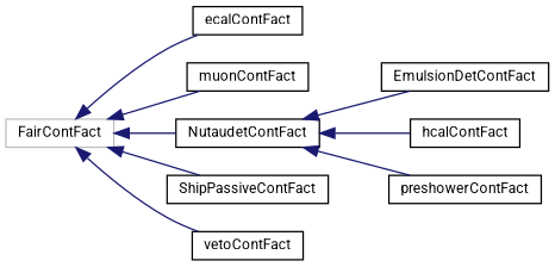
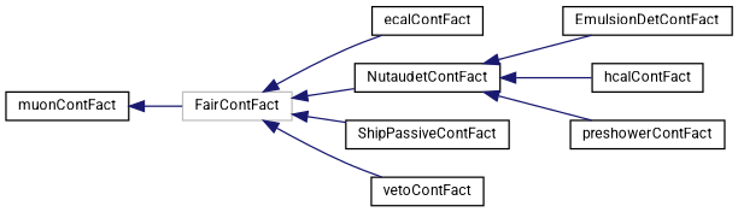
  digraph {
    fontname=Roboto
    rankdir=LR
    node [color=black fillcolor=white fontname=Roboto fontsize=10 shape=record style=filled]
    edge [color=midnightblue dir=back fontname=Roboto fontsize=10 labelfontname=Helvetica labelfontsize=10 style=solid]
    n1 [color=grey75 height=0.2 label=FairContFact width=0.4]
    n2 [height=0.2 label=ecalContFact width=0.4]
    n3 [height=0.2 label=muonContFact width=0.4]
    n4 [height=0.2 label=NutaudetContFact width=0.4]
    n5 [height=0.2 label=ShipPassiveContFact width=0.4]
    n6 [height=0.2 label=vetoContFact width=0.4]
    n7 [height=0.2 label=EmulsionDetContFact width=0.4]
    n8 [height=0.2 label=hcalContFact width=0.4]
    n9 [height=0.2 label=preshowerContFact width=0.4]
    n1 -> n2
-   n1 -> n3
+   n3 -> n1
    n1 -> n4
    n1 -> n5
    n1 -> n6
    n4 -> n7
    n4 -> n8
    n4 -> n9
  }
